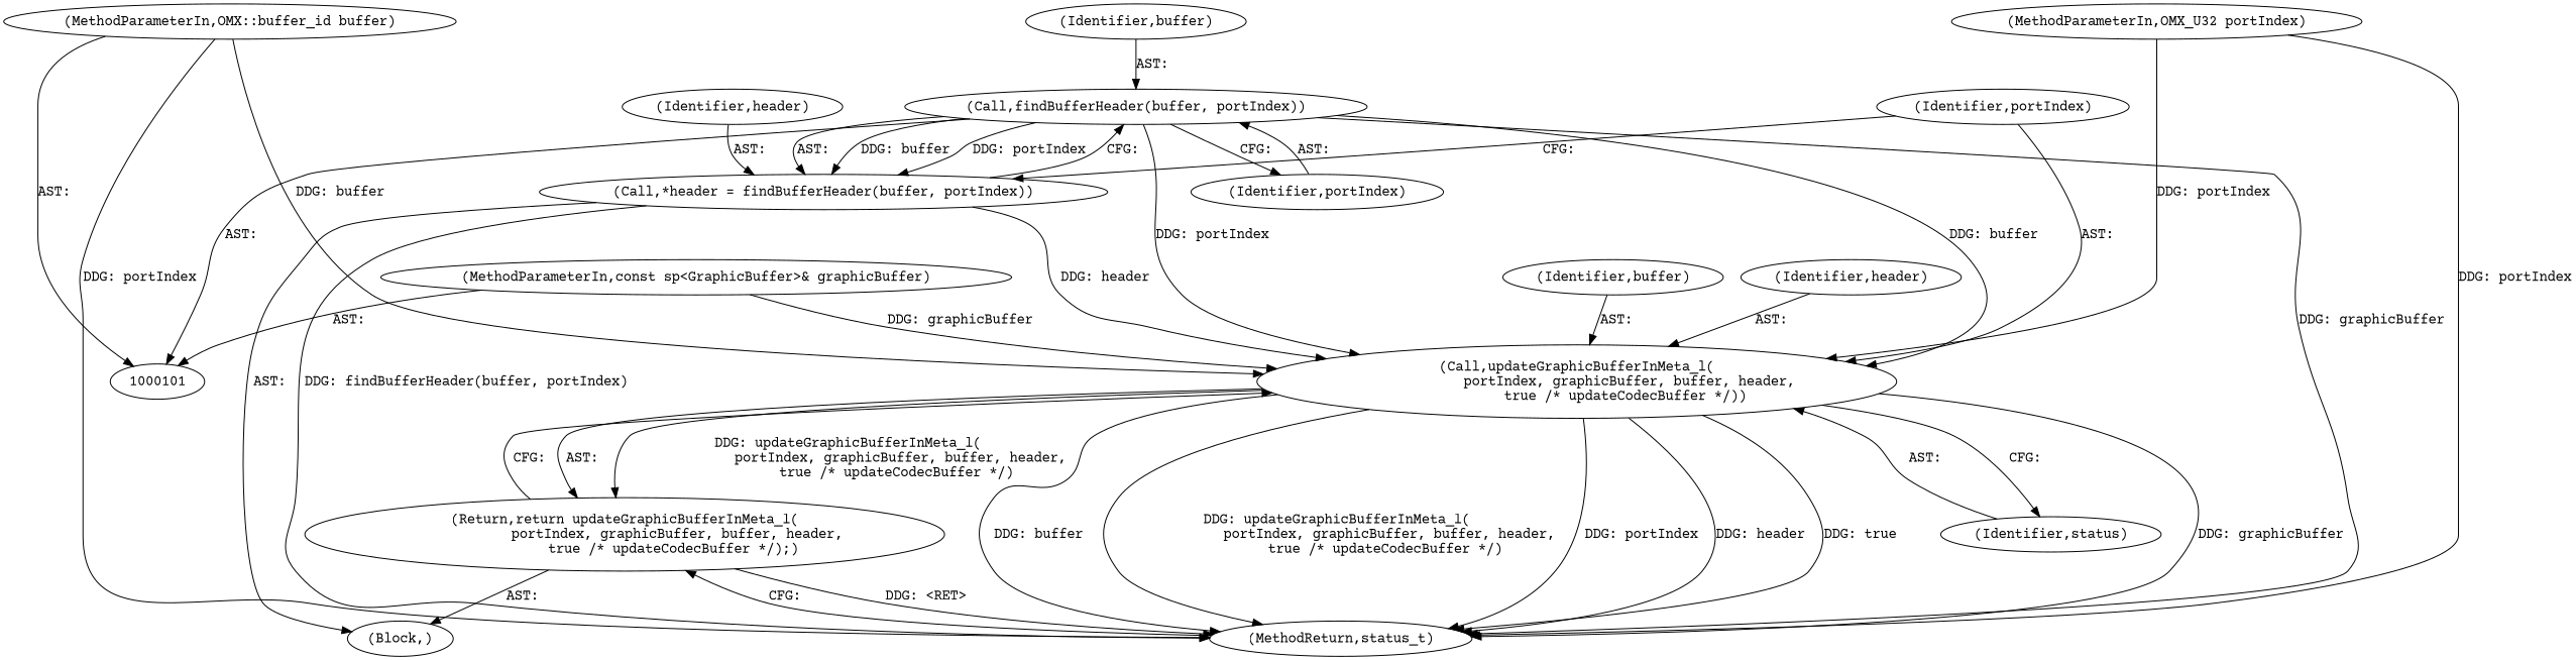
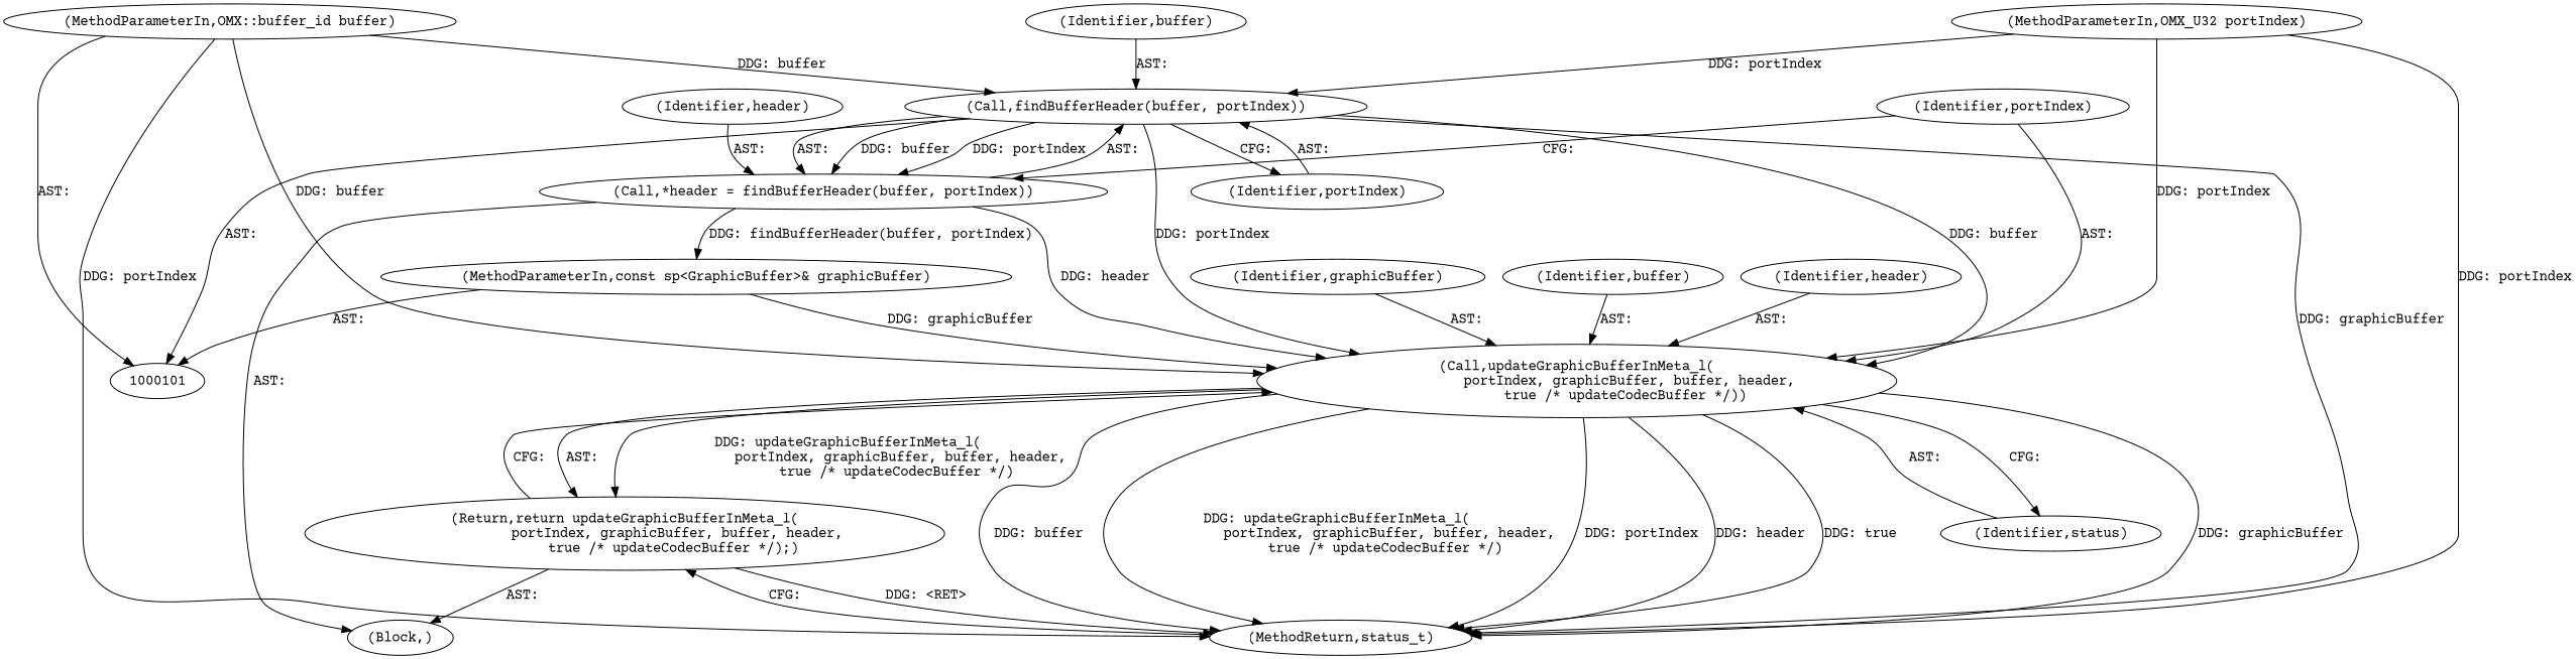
  digraph {
    fontname="Courier Prime"
    node [fontname="Courier Prime"]
    edge [fontname="Courier Prime"]
    n1 [label="(Call,updateGraphicBufferInMeta_l(\n             portIndex, graphicBuffer, buffer, header,\n            true /* updateCodecBuffer */))"]
    n2 [label="(Return,return updateGraphicBufferInMeta_l(\n             portIndex, graphicBuffer, buffer, header,\n            true /* updateCodecBuffer */);)"]
    n3 [label="(MethodReturn,status_t)"]
    n4 [label="(Identifier,status)"]
    n5 [label="(Block,)"]
    n6 [label="(Call,findBufferHeader(buffer, portIndex))"]
    n7 [label="(Call,*header = findBufferHeader(buffer, portIndex))"]
    n8 [label="(Identifier,portIndex)"]
    1000101
    n10 [label="(MethodParameterIn,OMX::buffer_id buffer)"]
    n11 [label="(MethodParameterIn,OMX_U32 portIndex)"]
    n12 [label="(MethodParameterIn,const sp<GraphicBuffer>& graphicBuffer)"]
    n13 [label="(Identifier,header)"]
    n14 [label="(Identifier,portIndex)"]
+   n15 [label="(Identifier,graphicBuffer)"]
    n16 [label="(Identifier,buffer)"]
    n17 [label="(Identifier,buffer)"]
    n18 [label="(Identifier,header)"]
    n1 -> n2 [label="AST: "]
    n1 -> n2 [label="DDG: updateGraphicBufferInMeta_l(\n             portIndex, graphicBuffer, buffer, header,\n            true /* updateCodecBuffer */)"]
    n1 -> n3 [label="DDG: buffer"]
    n1 -> n3 [label="DDG: updateGraphicBufferInMeta_l(\n             portIndex, graphicBuffer, buffer, header,\n            true /* updateCodecBuffer */)"]
    n1 -> n3 [label="DDG: portIndex"]
    n1 -> n3 [label="DDG: header"]
    n1 -> n3 [label="DDG: true"]
    n1 -> n3 [label="DDG: graphicBuffer"]
    n1 -> n4 [label="CFG: "]
    n2 -> n1 [label="CFG: "]
    n2 -> n3 [label="DDG: <RET>"]
    n2 -> n5 [label="AST: "]
    n3 -> n2 [label="CFG: "]
    n4 -> n1 [label="AST: "]
    n6 -> n1 [label="DDG: portIndex"]
    n6 -> n1 [label="DDG: buffer"]
    n6 -> n3 [label="DDG: graphicBuffer"]
    n6 -> n7 [label="AST: "]
    n6 -> n7 [label="DDG: buffer"]
    n6 -> n7 [label="DDG: portIndex"]
    n6 -> n8 [label="CFG: "]
    n6 -> 1000101 [label="AST: "]
    n7 -> n1 [label="DDG: header"]
-   n7 -> n3 [label="DDG: findBufferHeader(buffer, portIndex)"]
+   n7 -> n12 [label="DDG: findBufferHeader(buffer, portIndex)"]
    n7 -> n5 [label="AST: "]
-   n7 -> n6 [label="CFG: "]
+   n7 -> n6 [label="AST: "]
    n8 -> n6 [label="AST: "]
    n10 -> n1 [label="DDG: buffer"]
    n10 -> n3 [label="DDG: portIndex"]
+   n10 -> n6 [label="DDG: buffer"]
    n10 -> 1000101 [label="AST: "]
    n11 -> n1 [label="DDG: portIndex"]
    n11 -> n3 [label="DDG: portIndex"]
+   n11 -> n6 [label="DDG: portIndex"]
    n12 -> n1 [label="DDG: graphicBuffer"]
    n12 -> 1000101 [label="AST: "]
    n13 -> n7 [label="AST: "]
    n14 -> n1 [label="AST: "]
    n14 -> n7 [label="CFG: "]
+   n15 -> n1 [label="AST: "]
    n16 -> n1 [label="AST: "]
    n17 -> n6 [label="AST: "]
    n18 -> n1 [label="AST: "]
  }
